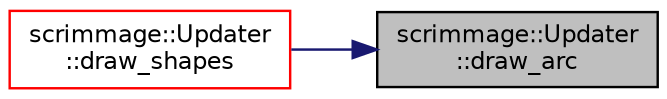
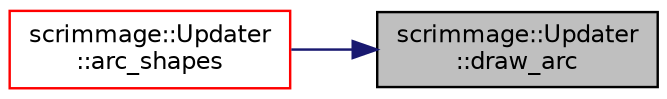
  digraph {
    rankdir=RL
    node [fontname=Helvetica fontsize=10 shape=record style=filled]
    n1 [color=black fillcolor=grey75 fontcolor=black height=0.2 label="scrimmage::Updater\l::draw_arc" width=0.4]
-   n2 [color=red fillcolor=white height=0.2 label="scrimmage::Updater\l::draw_shapes" width=0.4]
+   n2 [color=red fillcolor=white height=0.2 label="scrimmage::Updater\l::arc_shapes" width=0.4]
    n1 -> n2 [color=midnightblue dir=back fontname=Helvetica fontsize=10 labelfontname=Helvetica labelfontsize=10 style=solid]
  }
